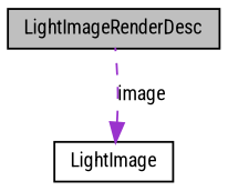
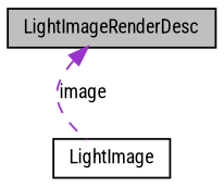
  digraph {
    fontname="Roboto Condensed"
    node [color=black fontname="Roboto Condensed" fontsize=10 shape=record style=filled]
    n1 [fillcolor=grey75 fontcolor=black height=0.2 label=LightImageRenderDesc width=0.4]
    n2 [fillcolor=white height=0.2 label=LightImage width=0.4]
-   n2 -> n1 [color=darkorchid3 dir=back fontname="Roboto Condensed" fontsize=10 label=image labelfontname="FreeSans.ttf" labelfontsize=10 style=dashed]
+   n1 -> n2 [color=darkorchid3 dir=back fontname="Roboto Condensed" fontsize=10 label=image labelfontname="FreeSans.ttf" labelfontsize=10 style=dashed]
  }
